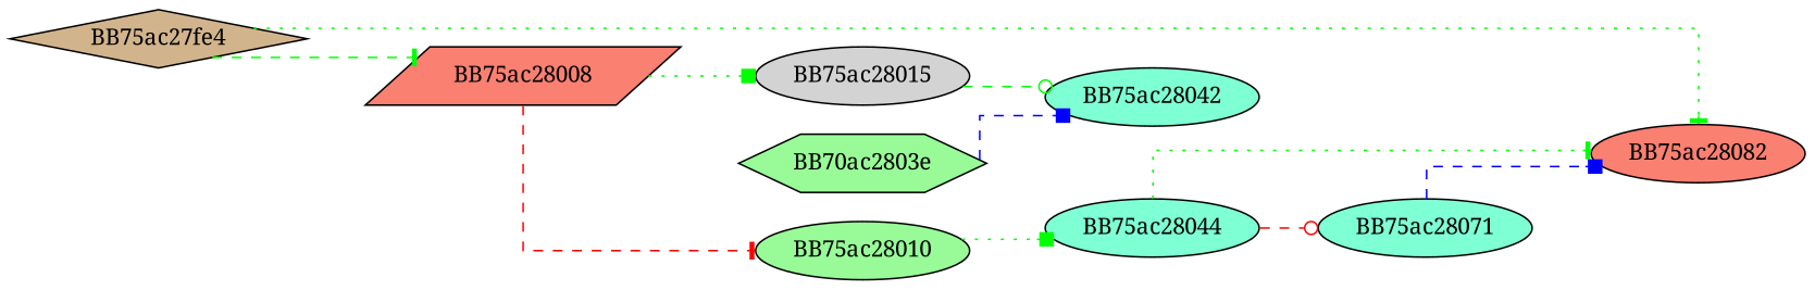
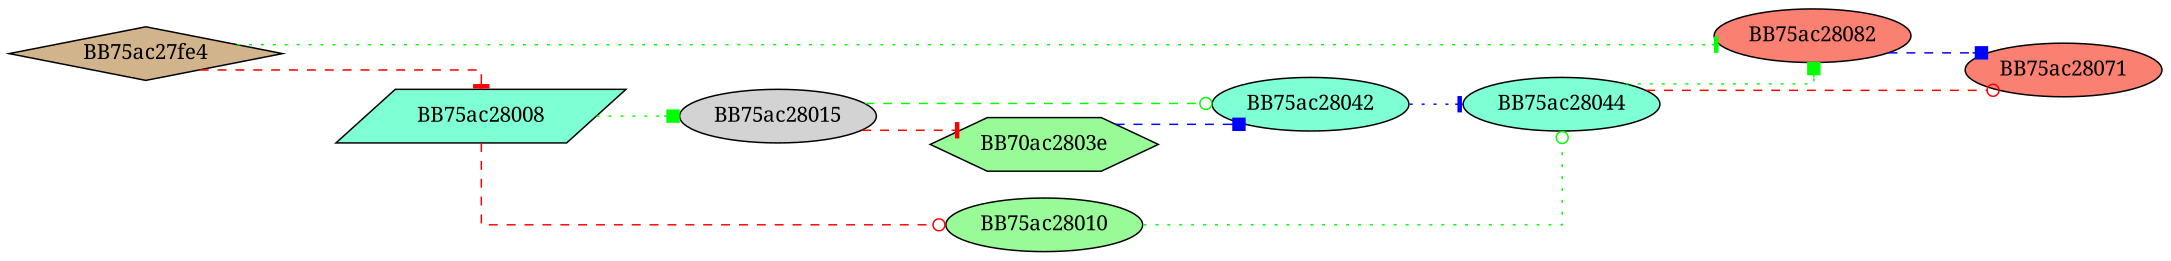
  digraph {
    fontname="Noto Serif"
    rankdir=LR
    splines=ortho
    node [fillcolor=salmon fontname="Noto Serif" shape=ellipse style=filled]
    edge [arrowhead=tee color=green fontname="Noto Serif" style=dashed]
    BB75ac27fe4 [fillcolor=tan shape=diamond]
    BB75ac28082
-   BB75ac28008 [shape=parallelogram]
+   BB75ac28008 [fillcolor=aquamarine shape=parallelogram]
    BB75ac28015 [fillcolor=lightgrey]
    BB75ac28010 [fillcolor=palegreen]
    BB75ac28042 [fillcolor=aquamarine]
    n7 [fillcolor=palegreen label=BB70ac2803e shape=hexagon]
    BB75ac28044 [fillcolor=aquamarine]
-   BB75ac28071 [fillcolor=aquamarine]
+   BB75ac28071
    BB75ac27fe4 -> BB75ac28082 [style=dotted]
-   BB75ac27fe4 -> BB75ac28008
+   BB75ac27fe4 -> BB75ac28008 [color=red]
    BB75ac28008 -> BB75ac28015 [arrowhead=box style=dotted]
-   BB75ac28008 -> BB75ac28010 [color=red]
+   BB75ac28008 -> BB75ac28010 [arrowhead=odot color=red]
    BB75ac28015 -> BB75ac28042 [arrowhead=odot]
-   BB75ac28010 -> BB75ac28044 [arrowhead=box style=dotted]
+   BB75ac28015 -> n7 [color=red]
+   BB75ac28010 -> BB75ac28044 [arrowhead=odot style=dotted]
+   BB75ac28042 -> BB75ac28044 [color=blue style=dotted]
    n7 -> BB75ac28042 [arrowhead=box color=blue]
-   BB75ac28044 -> BB75ac28082 [style=dotted]
+   BB75ac28044 -> BB75ac28082 [arrowhead=box style=dotted]
    BB75ac28044 -> BB75ac28071 [arrowhead=odot color=red]
-   BB75ac28071 -> BB75ac28082 [arrowhead=box color=blue]
+   BB75ac28082 -> BB75ac28071 [arrowhead=box color=blue]
  }
